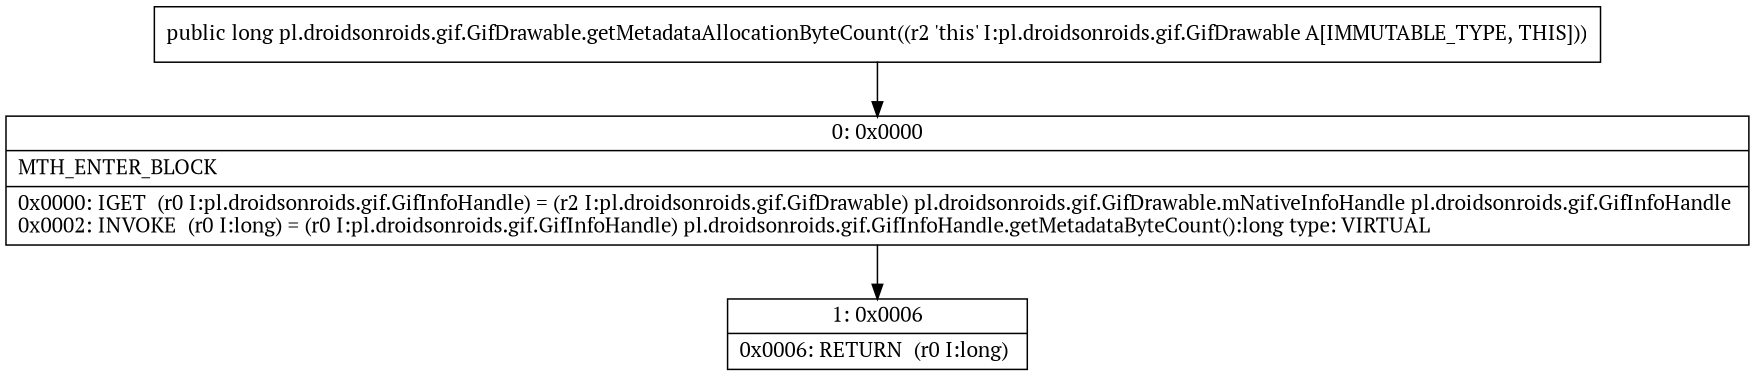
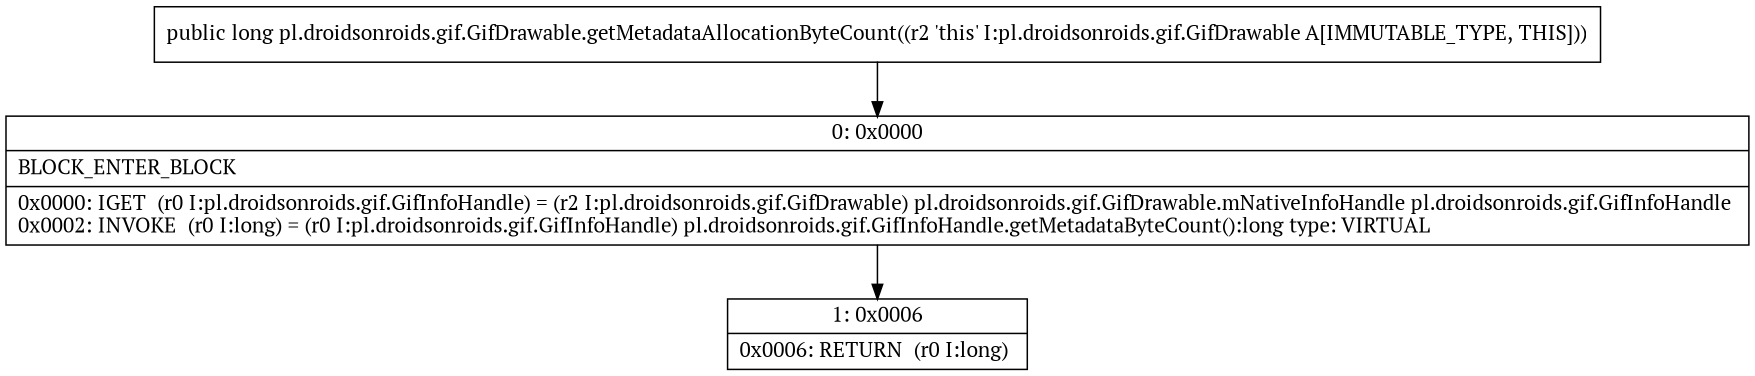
  digraph {
    fontname="PT Serif"
    node [shape=record fontname="PT Serif"]
    edge [fontname="PT Serif"]
-   n1 [label="{0\:\ 0x0000|MTH_ENTER_BLOCK\l|0x0000: IGET  (r0 I:pl.droidsonroids.gif.GifInfoHandle) = (r2 I:pl.droidsonroids.gif.GifDrawable) pl.droidsonroids.gif.GifDrawable.mNativeInfoHandle pl.droidsonroids.gif.GifInfoHandle \l0x0002: INVOKE  (r0 I:long) = (r0 I:pl.droidsonroids.gif.GifInfoHandle) pl.droidsonroids.gif.GifInfoHandle.getMetadataByteCount():long type: VIRTUAL \l}"]
+   n1 [label="{0\:\ 0x0000|BLOCK_ENTER_BLOCK\l|0x0000: IGET  (r0 I:pl.droidsonroids.gif.GifInfoHandle) = (r2 I:pl.droidsonroids.gif.GifDrawable) pl.droidsonroids.gif.GifDrawable.mNativeInfoHandle pl.droidsonroids.gif.GifInfoHandle \l0x0002: INVOKE  (r0 I:long) = (r0 I:pl.droidsonroids.gif.GifInfoHandle) pl.droidsonroids.gif.GifInfoHandle.getMetadataByteCount():long type: VIRTUAL \l}"]
    n2 [label="{1\:\ 0x0006|0x0006: RETURN  (r0 I:long) \l}"]
    n3 [label="{public long pl.droidsonroids.gif.GifDrawable.getMetadataAllocationByteCount((r2 'this' I:pl.droidsonroids.gif.GifDrawable A[IMMUTABLE_TYPE, THIS])) }"]
    n1 -> n2
    n3 -> n1
  }
